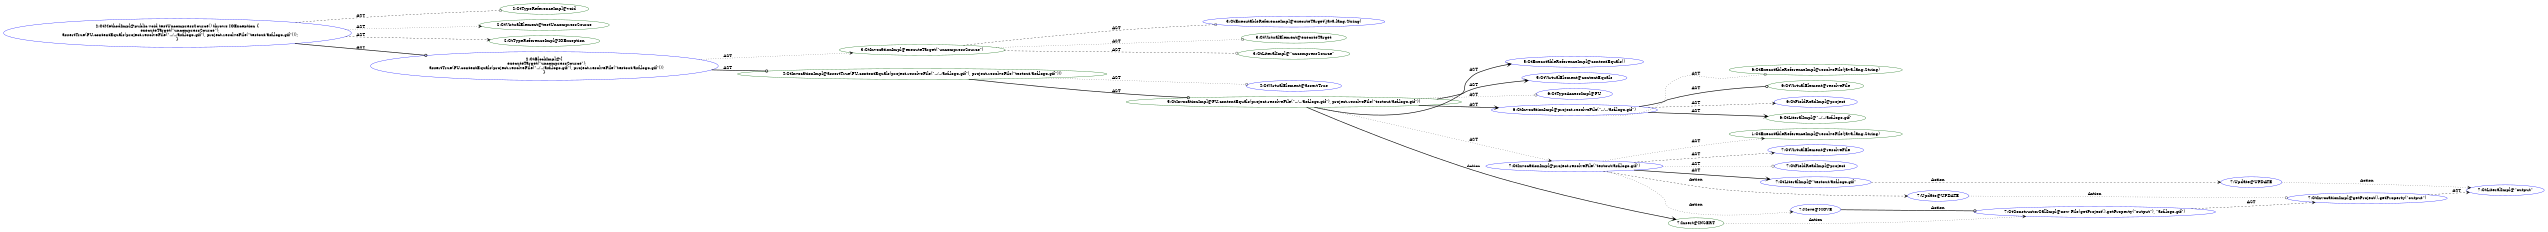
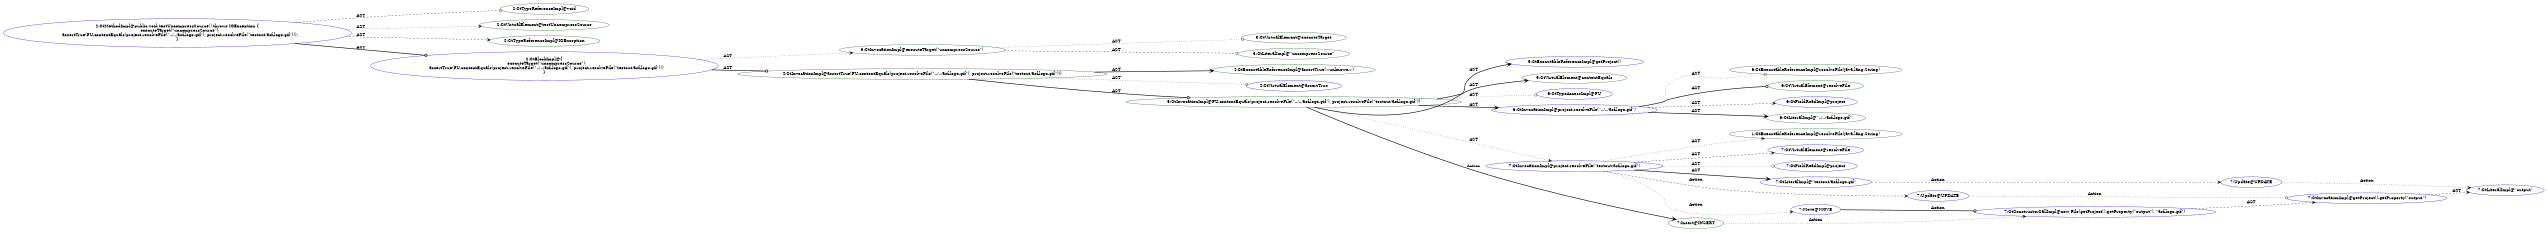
  digraph {
    rankdir=LR
    node [color=blue shape=ellipse]
    edge [arrowhead=vee style=dotted]
    n1 [color=darkgreen label="2:CtTypeReferenceImpl@void"]
    n2 [color=darkgreen label="2:CtVirtualElement@testUncompressSource"]
    n3 [color=darkgreen label="2:CtTypeReferenceImpl@IOException"]
-   n4 [label="3:CtExecutableReferenceImpl@executeTarget(java.lang.String)"]
    n5 [color=darkgreen label="3:CtVirtualElement@executeTarget"]
    n6 [color=darkgreen label="3:CtLiteralImpl@\"uncompressSource\""]
    n7 [color=darkgreen label="3:CtInvocationImpl@executeTarget(\"uncompressSource\")"]
+   n8 [color=darkgreen label="4:CtExecutableReferenceImpl@assertTrue(<unknown>)"]
    n9 [label="4:CtVirtualElement@assertTrue"]
-   n10 [label="5:CtExecutableReferenceImpl@contentEquals()"]
-   n11 [label="5:CtVirtualElement@contentEquals"]
+   n10 [label="5:CtExecutableReferenceImpl@getProject()"]
+   n11 [color=darkgreen label="5:CtVirtualElement@contentEquals"]
    n12 [label="6:CtTypeAccessImpl@FU"]
    n13 [color=darkgreen label="6:CtExecutableReferenceImpl@resolveFile(java.lang.String)"]
    n14 [color=darkgreen label="6:CtVirtualElement@resolveFile"]
    n15 [label="6:CtFieldReadImpl@project"]
    n16 [color=darkgreen label="6:CtLiteralImpl@\"../../asf-logo.gif\""]
    n17 [label="6:CtInvocationImpl@project.resolveFile(\"../../asf-logo.gif\")"]
    n18 [color=darkgreen label="1:CtExecutableReferenceImpl@resolveFile(java.lang.String)"]
    n19 [label="7:CtVirtualElement@resolveFile"]
    n20 [label="7:CtFieldReadImpl@project"]
    n21 [label="7:CtLiteralImpl@\"testout/asf-logo.gif\""]
    n22 [label="7:Update@UPDATE"]
    n23 [label="7:CtLiteralImpl@\"output\""]
    n24 [label="7:CtInvocationImpl@project.resolveFile(\"testout/asf-logo.gif\")"]
    n25 [label="7:Update@UPDATE"]
    n26 [label="7:Move@MOVE"]
    n27 [label="7:CtInvocationImpl@getProject().getProperty(\"output\")"]
    n28 [label="7:CtConstructorCallImpl@new File(getProject().getProperty(\"output\"), \"asf-logo.gif\")"]
    n29 [color=darkgreen label="5:CtInvocationImpl@FU.contentEquals(project.resolveFile(\"../../asf-logo.gif\"), project.resolveFile(\"testout/asf-logo.gif\"))"]
    n30 [color=darkgreen label="7:Insert@INSERT"]
    n31 [color=darkgreen label="4:CtInvocationImpl@assertTrue(FU.contentEquals(project.resolveFile(\"../../asf-logo.gif\"), project.resolveFile(\"testout/asf-logo.gif\")))"]
    n32 [label="2:CtBlockImpl@\{\n    executeTarget(\"uncompressSource\");\n    assertTrue(FU.contentEquals(project.resolveFile(\"../../asf-logo.gif\"), project.resolveFile(\"testout/asf-logo.gif\")));\n\}"]
    n33 [label="2:CtMethodImpl@public void testUncompressSource() throws IOException \{\n    executeTarget(\"uncompressSource\");\n    assertTrue(FU.contentEquals(project.resolveFile(\"../../asf-logo.gif\"), project.resolveFile(\"testout/asf-logo.gif\")));\n\}"]
-   n7 -> n4 [arrowhead=odot label=AST style=dashed]
    n7 -> n5 [arrowhead=odot label=AST]
    n7 -> n6 [arrowhead=odot label=AST style=dashed]
    n17 -> n13 [arrowhead=odot label=AST]
    n17 -> n14 [arrowhead=odot label=AST style=bold]
    n17 -> n15 [label=AST style=dashed]
    n17 -> n16 [label=AST style=bold]
    n21 -> n22 [label=Action style=dashed]
    n22 -> n23 [label=Action]
    n24 -> n18 [label=AST]
    n24 -> n19 [label=AST style=dashed]
    n24 -> n20 [arrowhead=odot label=AST]
    n24 -> n21 [label=AST style=bold]
    n24 -> n25 [label=Action style=dashed]
    n24 -> n26 [label=Action]
    n25 -> n27 [arrowhead=odot label=Action]
    n26 -> n28 [arrowhead=odot label=Action style=bold]
    n27 -> n23 [label=AST style=dashed]
    n28 -> n27 [label=AST style=dashed]
    n29 -> n10 [label=AST style=bold]
    n29 -> n11 [label=AST style=bold]
    n29 -> n12 [arrowhead=odot label=AST]
    n29 -> n17 [label=AST style=bold]
    n29 -> n24 [label=AST]
    n29 -> n30 [label=Action style=bold]
    n30 -> n28 [label=Action]
+   n31 -> n8 [label=AST style=bold]
    n31 -> n9 [arrowhead=odot label=AST]
    n31 -> n29 [arrowhead=odot label=AST style=bold]
    n32 -> n7 [label=AST]
    n32 -> n31 [arrowhead=odot label=AST style=bold]
    n33 -> n1 [arrowhead=odot label=AST style=dashed]
    n33 -> n2 [label=AST]
    n33 -> n3 [label=AST style=dashed]
    n33 -> n32 [arrowhead=odot label=AST style=bold]
  }
